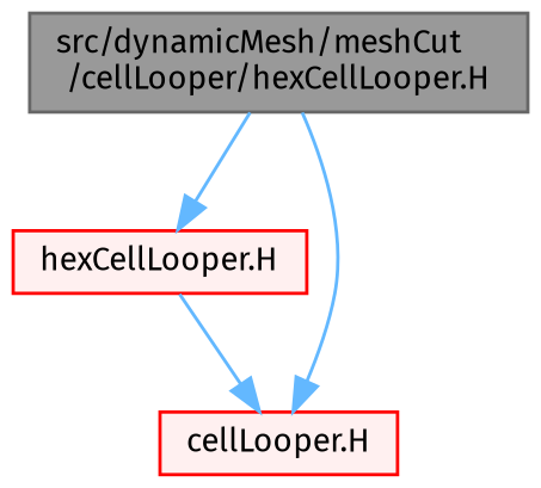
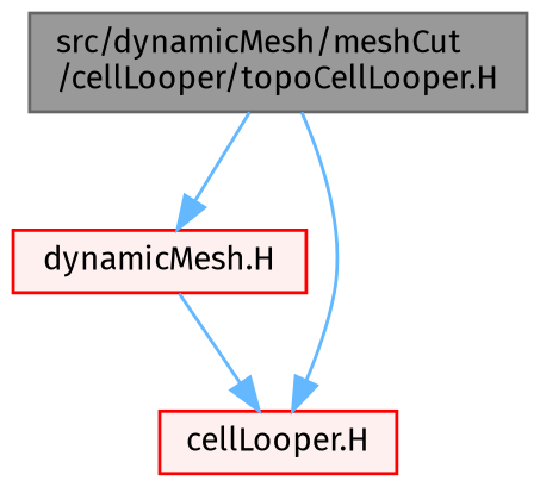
  digraph {
    fontname="Fira Sans"
    node [color=red fillcolor="#FFF0F0" fontname="Fira Sans" fontsize=10 shape=box style=filled]
    edge [color=steelblue1 fontname="Fira Sans" fontsize=10 labelfontname=Helvetica labelfontsize=10 style=solid]
-   n1 [color=gray40 fillcolor=grey60 fontcolor=black height=0.2 label="src/dynamicMesh/meshCut\l/cellLooper/hexCellLooper.H" width=0.4]
-   n2 [height=0.2 label="hexCellLooper.H" width=0.4]
+   n1 [color=gray40 fillcolor=grey60 fontcolor=black height=0.2 label="src/dynamicMesh/meshCut\l/cellLooper/topoCellLooper.H" width=0.4]
+   n2 [height=0.2 label="dynamicMesh.H" width=0.4]
    n3 [height=0.2 label="cellLooper.H" width=0.4]
    n1 -> n2
    n1 -> n3
    n2 -> n3
  }
